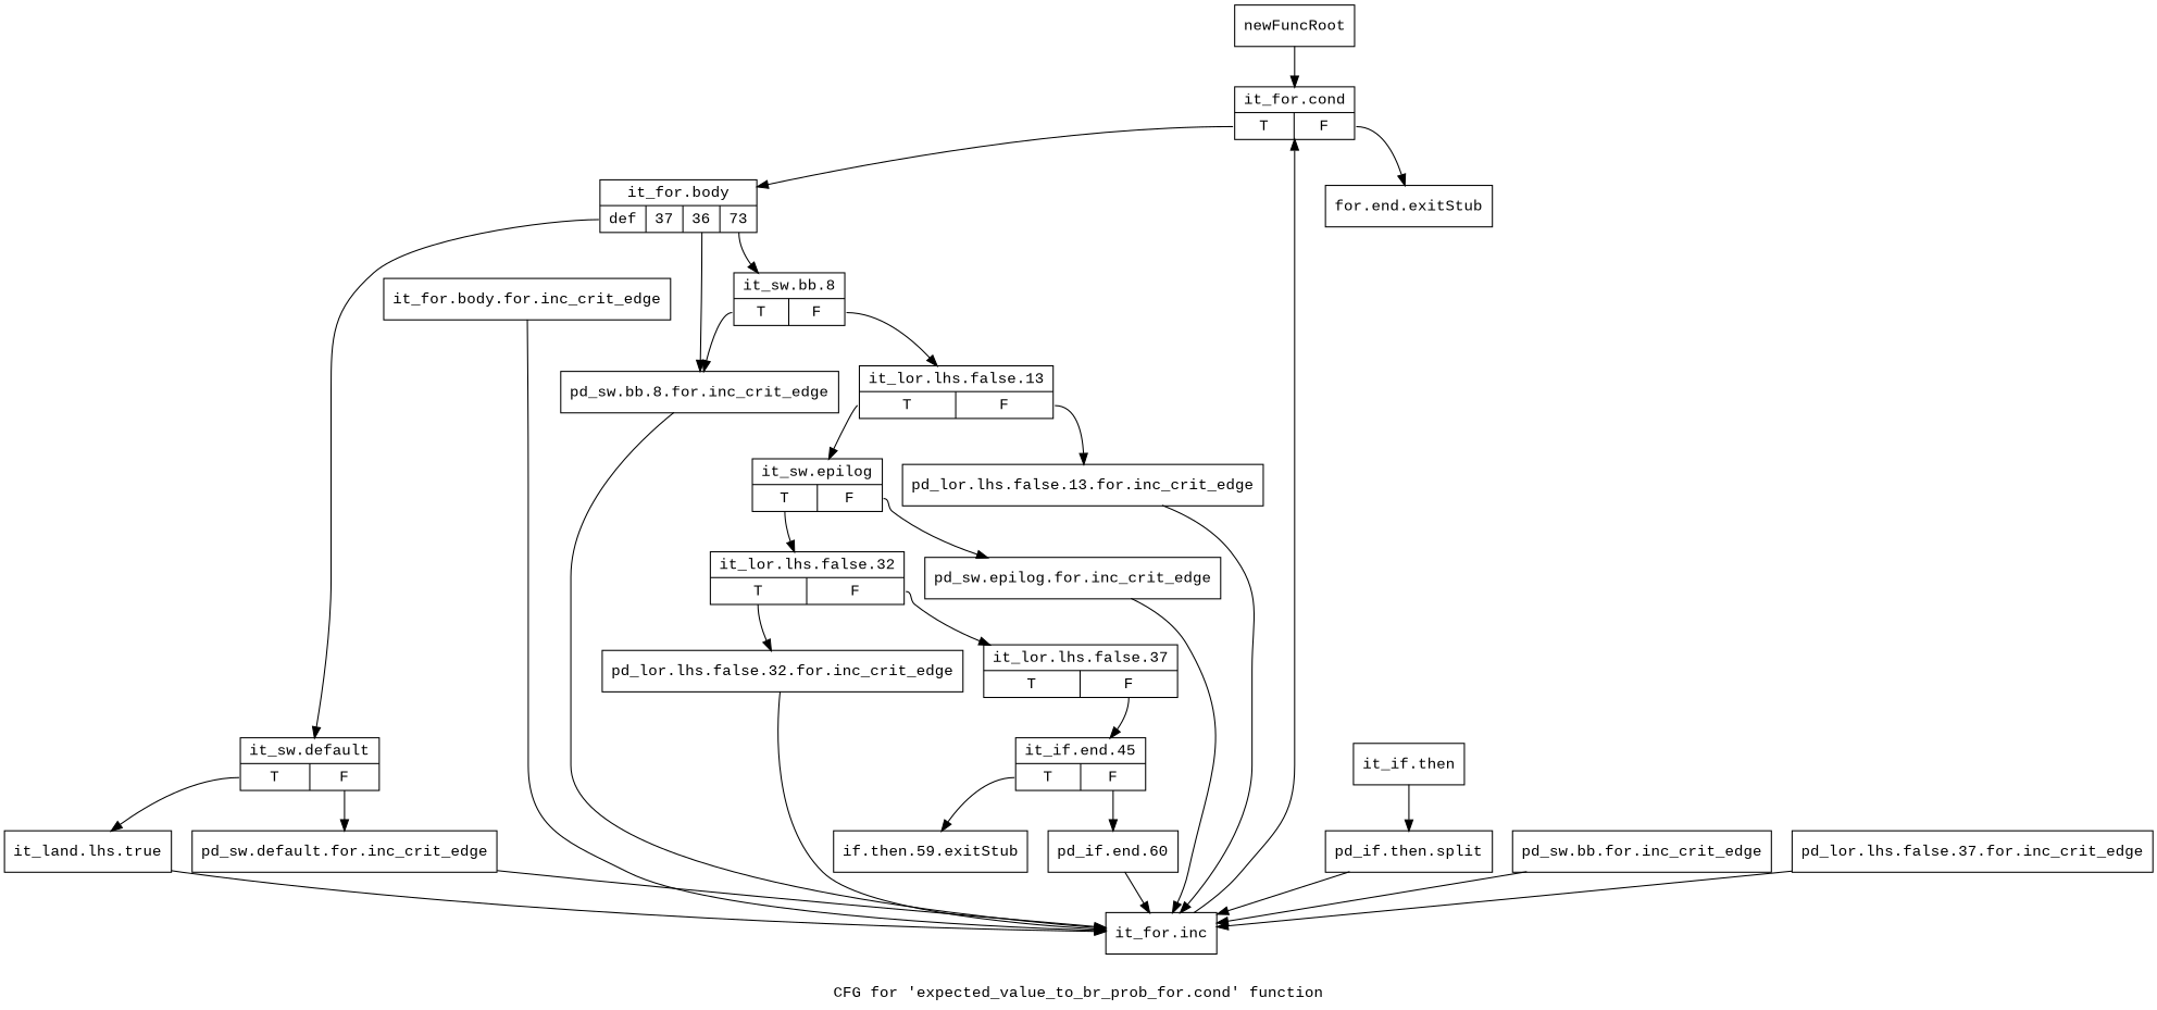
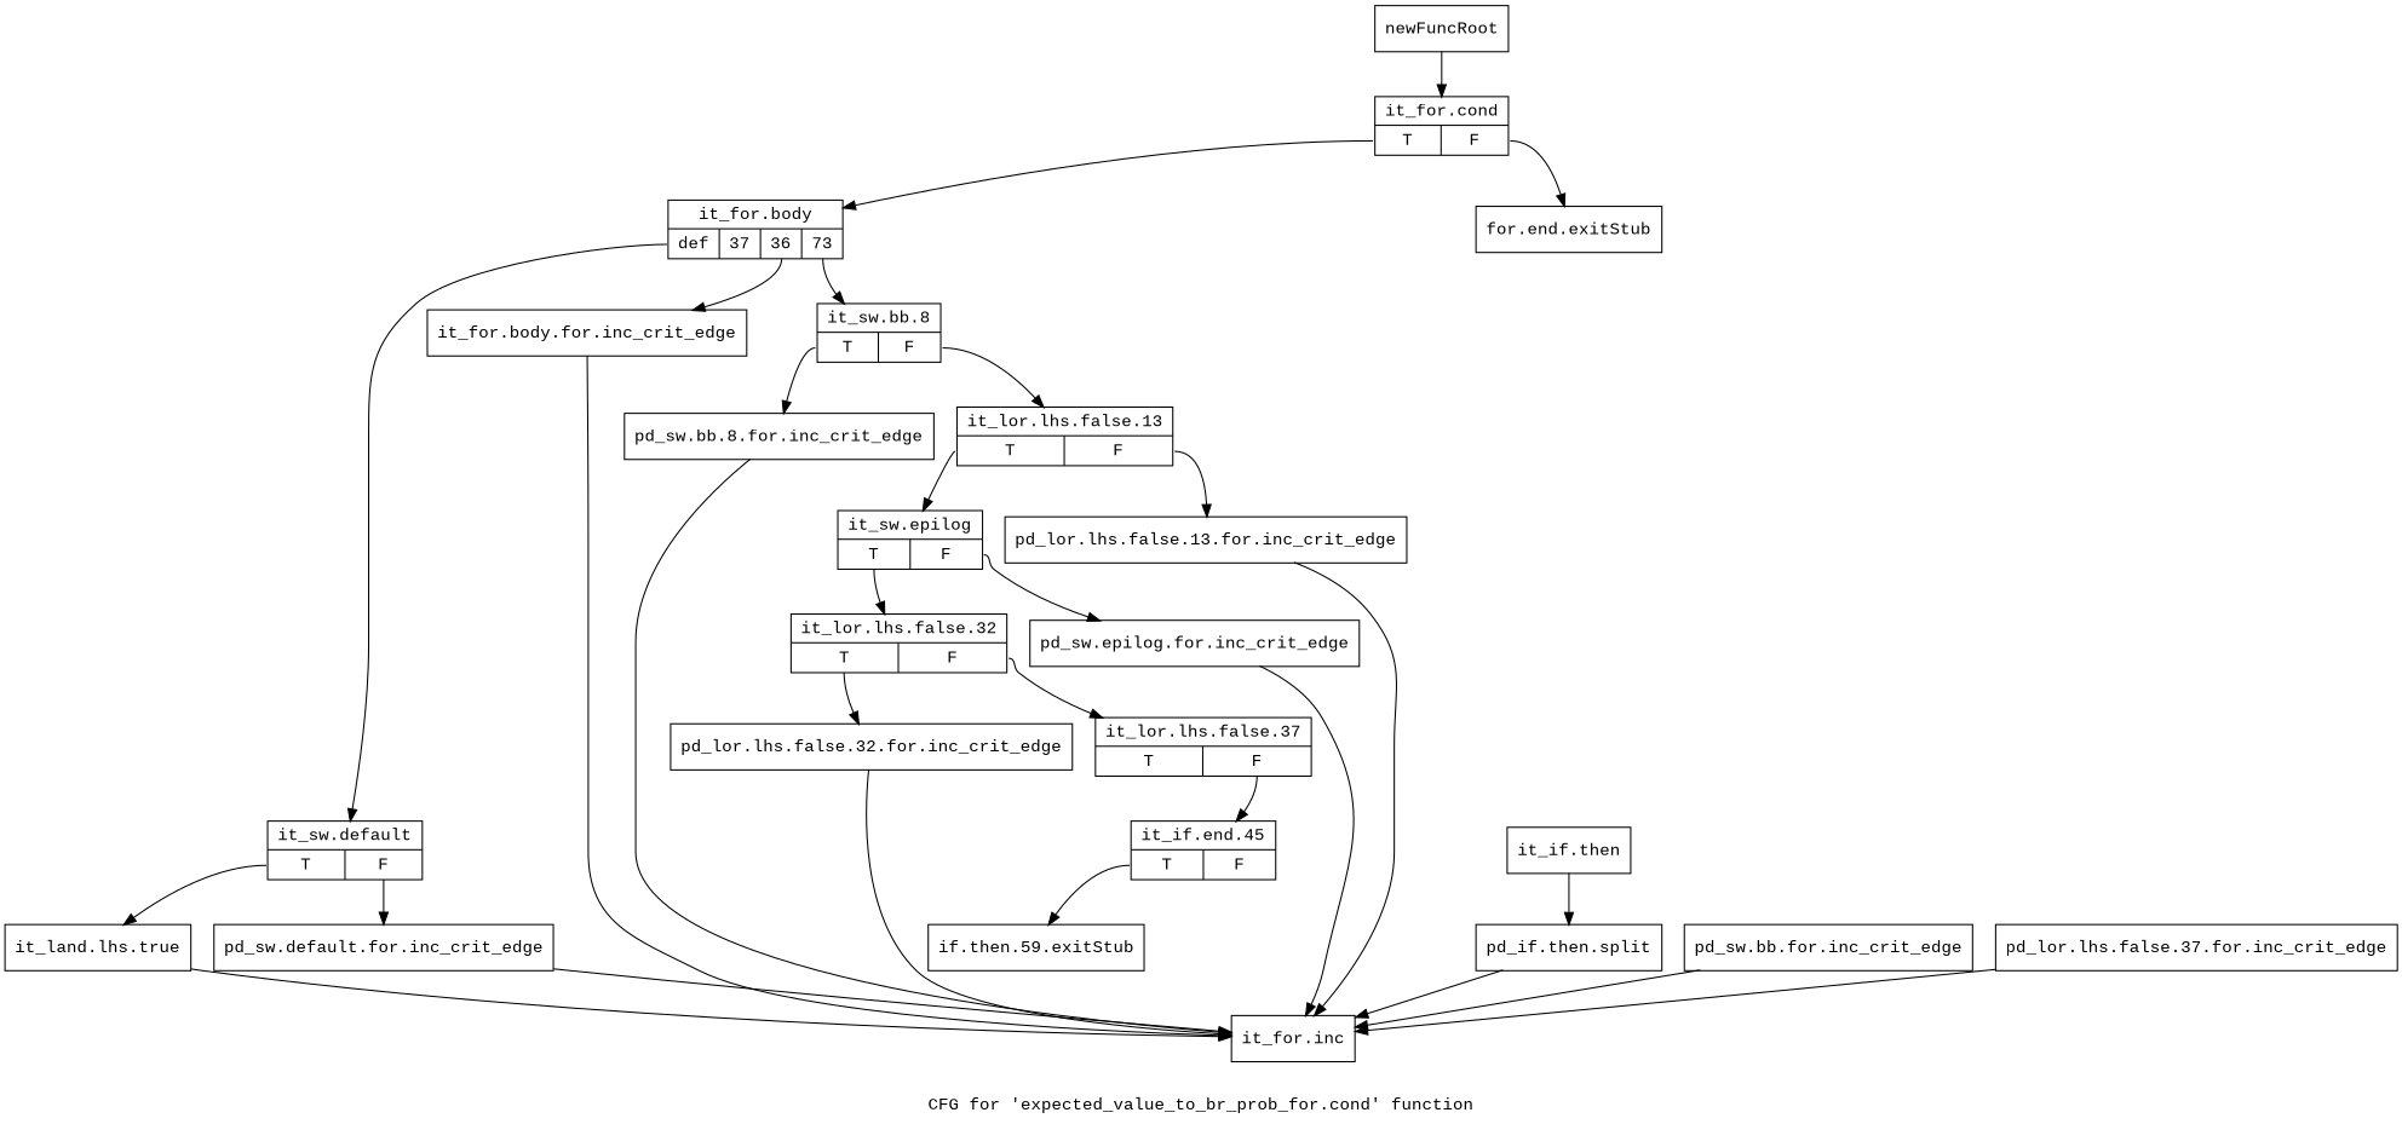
  digraph {
    fontname="Liberation Mono"
    label="CFG for 'expected_value_to_br_prob_for.cond' function"
    node [fontname="Liberation Mono" shape=record]
    edge [fontname="Liberation Mono"]
    n1 [label="{newFuncRoot}"]
    n2 [label="{it_for.cond|{<s0>T|<s1>F}}"]
    n3 [label="{for.end.exitStub}"]
    n4 [label="{it_for.body|{<s0>def|<s1>37|<s2>36|<s3>73}}"]
    n5 [label="{it_sw.default|{<s0>T|<s1>F}}"]
    n6 [label="{it_for.body.for.inc_crit_edge}"]
    n7 [label="{it_sw.bb.8|{<s0>T|<s1>F}}"]
    n8 [label="{if.then.59.exitStub}"]
    n9 [label="{it_land.lhs.true}"]
    n10 [label="{pd_sw.default.for.inc_crit_edge}"]
    n11 [label="{it_for.inc}"]
    n12 [label="{pd_sw.bb.8.for.inc_crit_edge}"]
    n13 [label="{it_lor.lhs.false.13|{<s0>T|<s1>F}}"]
    n14 [label="{it_if.then}"]
    n15 [label="{pd_if.then.split}"]
    n16 [label="{pd_sw.bb.for.inc_crit_edge}"]
    n17 [label="{it_sw.epilog|{<s0>T|<s1>F}}"]
    n18 [label="{pd_lor.lhs.false.13.for.inc_crit_edge}"]
    n19 [label="{it_lor.lhs.false.32|{<s0>T|<s1>F}}"]
    n20 [label="{pd_sw.epilog.for.inc_crit_edge}"]
    n21 [label="{pd_lor.lhs.false.32.for.inc_crit_edge}"]
    n22 [label="{it_lor.lhs.false.37|{<s0>T|<s1>F}}"]
    n23 [label="{it_if.end.45|{<s0>T|<s1>F}}"]
    n24 [label="{pd_lor.lhs.false.37.for.inc_crit_edge}"]
-   n25 [label="{pd_if.end.60}"]
    n1 -> n2
    n2 -> n3 [tailport=s1]
    n2 -> n4 [tailport=s0]
    n4 -> n5 [tailport=s0]
-   n4 -> n12 [tailport=s2]
+   n4 -> n6 [tailport=s2]
    n4 -> n7 [tailport=s3]
    n5 -> n9 [tailport=s0]
    n5 -> n10 [tailport=s1]
    n6 -> n11
    n7 -> n12 [tailport=s0]
    n7 -> n13 [tailport=s1]
    n9 -> n11
    n10 -> n11
-   n11 -> n2
    n12 -> n11
    n13 -> n17 [tailport=s0]
    n13 -> n18 [tailport=s1]
    n14 -> n15
    n15 -> n11
    n16 -> n11
    n17 -> n19 [tailport=s0]
    n17 -> n20 [tailport=s1]
    n18 -> n11
    n19 -> n21 [tailport=s0]
    n19 -> n22 [tailport=s1]
    n20 -> n11
    n21 -> n11
    n22 -> n23 [tailport=s1]
    n23 -> n8 [tailport=s0]
-   n23 -> n25 [tailport=s1]
    n24 -> n11
-   n25 -> n11
  }
